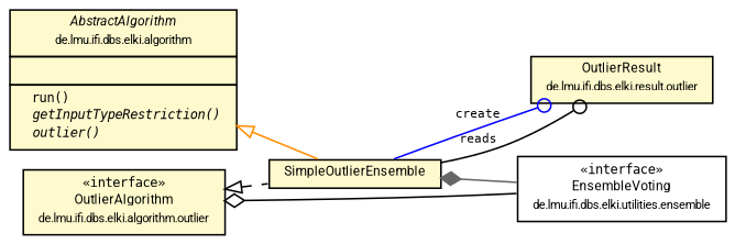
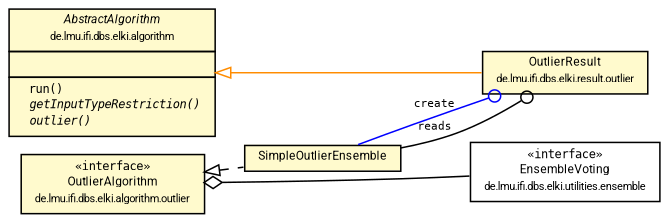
  digraph {
    fontname="DejaVu Sans Mono"
    nodesep=0.15
    rankdir=LR
    ranksep=0.25
    node [fontcolor=black fontname="DejaVu Sans Mono" fontsize=8 margin=0 shape=plaintext]
    edge [color=black dir=back fontname="DejaVu Sans Mono" fontsize=7 labelfontname=Roboto labelfontsize=7 weight=1]
    n1 [height=0 label=<<table title="de.lmu.ifi.dbs.elki.utilities.ensemble.EnsembleVoting" border="0" cellborder="1" cellspacing="0" cellpadding="2" href="../../../utilities/ensemble/EnsembleVoting.html" target="_parent"> 		<tr><td><table border="0" cellspacing="0" cellpadding="1"> 		<tr><td align="center" balign="center"> &#171;interface&#187; </td></tr> 		<tr><td align="center" balign="center"> <font face="Roboto">EnsembleVoting</font> </td></tr> 		<tr><td align="center" balign="center"> <font face="Roboto" point-size="7.0">de.lmu.ifi.dbs.elki.utilities.ensemble</font> </td></tr> 		</table></td></tr> 		</table>> width=0]
    n2 [height=0 label=<<table title="de.lmu.ifi.dbs.elki.algorithm.AbstractAlgorithm" border="0" cellborder="1" cellspacing="0" cellpadding="2" bgcolor="LemonChiffon" href="../../AbstractAlgorithm.html" target="_parent"> 		<tr><td><table border="0" cellspacing="0" cellpadding="1"> 		<tr><td align="center" balign="center"> <font face="Roboto"><i>AbstractAlgorithm</i></font> </td></tr> 		<tr><td align="center" balign="center"> <font face="Roboto" point-size="7.0">de.lmu.ifi.dbs.elki.algorithm</font> </td></tr> 		</table></td></tr> 		<tr><td><table border="0" cellspacing="0" cellpadding="1"> 		<tr><td align="left" balign="left">  </td></tr> 		</table></td></tr> 		<tr><td><table border="0" cellspacing="0" cellpadding="1"> 		<tr><td align="left" balign="left">  run() </td></tr> 		<tr><td align="left" balign="left"> <i> getInputTypeRestriction()</i> </td></tr> 		<tr><td align="left" balign="left"> <i> outlier()</i> </td></tr> 		</table></td></tr> 		</table>> width=0]
    n3 [height=0 label=<<table title="de.lmu.ifi.dbs.elki.algorithm.outlier.meta.SimpleOutlierEnsemble" border="0" cellborder="1" cellspacing="0" cellpadding="2" bgcolor="lemonChiffon" href="SimpleOutlierEnsemble.html" target="_parent"> 		<tr><td><table border="0" cellspacing="0" cellpadding="1"> 		<tr><td align="center" balign="center"> <font face="Roboto">SimpleOutlierEnsemble</font> </td></tr> 		</table></td></tr> 		</table>> width=0]
    n4 [height=0 label=<<table title="de.lmu.ifi.dbs.elki.result.outlier.OutlierResult" border="0" cellborder="1" cellspacing="0" cellpadding="2" bgcolor="LemonChiffon" href="../../../result/outlier/OutlierResult.html" target="_parent"> 		<tr><td><table border="0" cellspacing="0" cellpadding="1"> 		<tr><td align="center" balign="center"> <font face="Roboto">OutlierResult</font> </td></tr> 		<tr><td align="center" balign="center"> <font face="Roboto" point-size="7.0">de.lmu.ifi.dbs.elki.result.outlier</font> </td></tr> 		</table></td></tr> 		</table>> width=0]
    n5 [height=0 label=<<table title="de.lmu.ifi.dbs.elki.algorithm.outlier.OutlierAlgorithm" border="0" cellborder="1" cellspacing="0" cellpadding="2" bgcolor="LemonChiffon" href="../OutlierAlgorithm.html" target="_parent"> 		<tr><td><table border="0" cellspacing="0" cellpadding="1"> 		<tr><td align="center" balign="center"> &#171;interface&#187; </td></tr> 		<tr><td align="center" balign="center"> <font face="Roboto">OutlierAlgorithm</font> </td></tr> 		<tr><td align="center" balign="center"> <font face="Roboto" point-size="7.0">de.lmu.ifi.dbs.elki.algorithm.outlier</font> </td></tr> 		</table></td></tr> 		</table>> width=0]
-   n2 -> n3 [arrowtail=empty color=darkorange weight=10]
-   n3 -> n1 [arrowhead=none arrowtail=diamond color=gray40 weight=6]
+   n2 -> n4 [arrowtail=empty color=darkorange weight=10]
    n3 -> n4 [arrowhead=odot label=reads dir=""]
    n3 -> n4 [arrowhead=odot color=blue label=create dir=""]
    n5 -> n1 [arrowhead=none arrowtail=ediamond weight=4]
    n5 -> n3 [arrowtail=empty style=dashed weight=9]
  }
